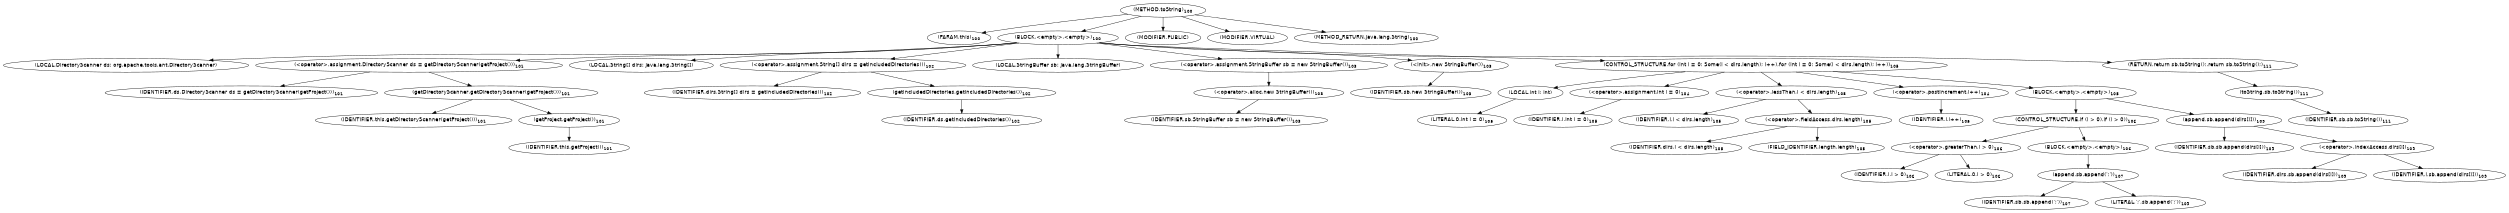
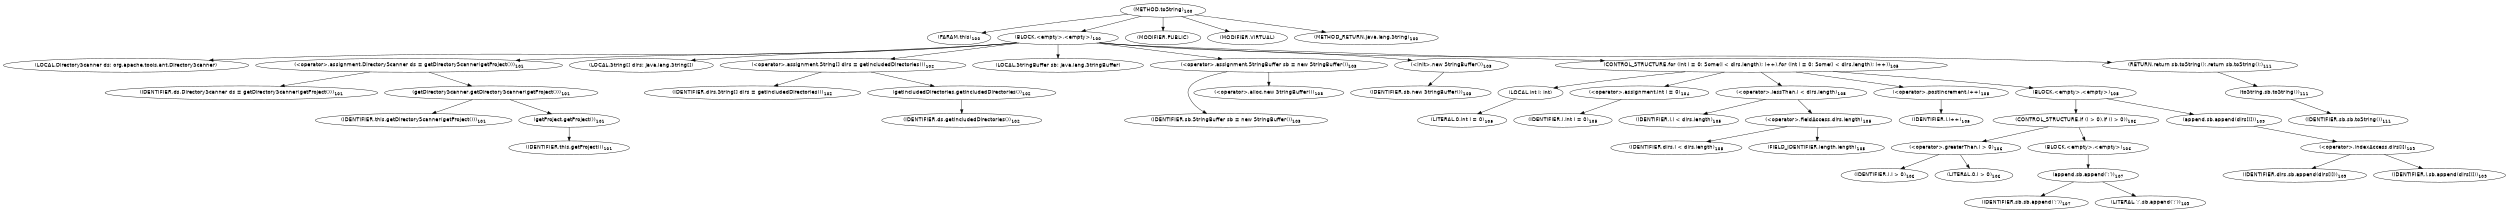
  digraph {
    fontname="DejaVu Sans"
    node [fontname="DejaVu Sans"]
    edge [fontname="DejaVu Sans"]
    n1 [label=<(METHOD,toString)<SUB>100</SUB>>]
    n2 [label=<(PARAM,this)<SUB>100</SUB>>]
    n3 [label=<(BLOCK,&lt;empty&gt;,&lt;empty&gt;)<SUB>100</SUB>>]
    n4 [label=<(MODIFIER,PUBLIC)>]
    n5 [label=<(MODIFIER,VIRTUAL)>]
    n6 [label=<(METHOD_RETURN,java.lang.String)<SUB>100</SUB>>]
    n7 [label=<(LOCAL,DirectoryScanner ds: org.apache.tools.ant.DirectoryScanner)>]
    n8 [label=<(&lt;operator&gt;.assignment,DirectoryScanner ds = getDirectoryScanner(getProject()))<SUB>101</SUB>>]
    n9 [label=<(LOCAL,String[] dirs: java.lang.String[])>]
    n10 [label=<(&lt;operator&gt;.assignment,String[] dirs = getIncludedDirectories())<SUB>102</SUB>>]
    n11 [label=<(LOCAL,StringBuffer sb: java.lang.StringBuffer)>]
    n12 [label=<(&lt;operator&gt;.assignment,StringBuffer sb = new StringBuffer())<SUB>103</SUB>>]
    n13 [label=<(&lt;init&gt;,new StringBuffer())<SUB>103</SUB>>]
    n14 [label=<(CONTROL_STRUCTURE,for (int i = 0; Some(i &lt; dirs.length); i++),for (int i = 0; Some(i &lt; dirs.length); i++))<SUB>105</SUB>>]
    n15 [label=<(RETURN,return sb.toString();,return sb.toString();)<SUB>111</SUB>>]
    n16 [label=<(IDENTIFIER,ds,DirectoryScanner ds = getDirectoryScanner(getProject()))<SUB>101</SUB>>]
    n17 [label=<(getDirectoryScanner,getDirectoryScanner(getProject()))<SUB>101</SUB>>]
    n18 [label=<(IDENTIFIER,dirs,String[] dirs = getIncludedDirectories())<SUB>102</SUB>>]
    n19 [label=<(getIncludedDirectories,getIncludedDirectories())<SUB>102</SUB>>]
    n20 [label=<(IDENTIFIER,sb,StringBuffer sb = new StringBuffer())<SUB>103</SUB>>]
    n21 [label=<(&lt;operator&gt;.alloc,new StringBuffer())<SUB>103</SUB>>]
    n22 [label=<(IDENTIFIER,sb,new StringBuffer())<SUB>103</SUB>>]
    n23 [label=<(LOCAL,int i: int)>]
    n24 [label=<(&lt;operator&gt;.assignment,int i = 0)<SUB>104</SUB>>]
    n25 [label=<(&lt;operator&gt;.lessThan,i &lt; dirs.length)<SUB>105</SUB>>]
-   n26 [label=<(&lt;operator&gt;.postIncrement,i++)<SUB>104</SUB>>]
+   n26 [label=<(&lt;operator&gt;.postIncrement,i++)<SUB>105</SUB>>]
    n27 [label=<(BLOCK,&lt;empty&gt;,&lt;empty&gt;)<SUB>105</SUB>>]
    n28 [label=<(toString,sb.toString())<SUB>111</SUB>>]
    n29 [label=<(IDENTIFIER,this,getDirectoryScanner(getProject()))<SUB>101</SUB>>]
    n30 [label=<(getProject,getProject())<SUB>101</SUB>>]
    n31 [label=<(IDENTIFIER,this,getProject())<SUB>101</SUB>>]
    n32 [label=<(IDENTIFIER,ds,getIncludedDirectories())<SUB>102</SUB>>]
    n33 [label=<(LITERAL,0,int i = 0)<SUB>105</SUB>>]
    n34 [label=<(IDENTIFIER,i,int i = 0)<SUB>105</SUB>>]
    n35 [label=<(IDENTIFIER,i,i &lt; dirs.length)<SUB>105</SUB>>]
    n36 [label=<(&lt;operator&gt;.fieldAccess,dirs.length)<SUB>105</SUB>>]
    n37 [label=<(IDENTIFIER,i,i++)<SUB>105</SUB>>]
    n38 [label=<(CONTROL_STRUCTURE,if (i &gt; 0),if (i &gt; 0))<SUB>106</SUB>>]
    n39 [label=<(append,sb.append(dirs[i]))<SUB>109</SUB>>]
    n40 [label=<(IDENTIFIER,dirs,i &lt; dirs.length)<SUB>105</SUB>>]
    n41 [label=<(FIELD_IDENTIFIER,length,length)<SUB>105</SUB>>]
    n42 [label=<(&lt;operator&gt;.greaterThan,i &gt; 0)<SUB>106</SUB>>]
    n43 [label=<(BLOCK,&lt;empty&gt;,&lt;empty&gt;)<SUB>106</SUB>>]
-   n44 [label=<(IDENTIFIER,sb,sb.append(dirs[i]))<SUB>109</SUB>>]
    n45 [label=<(&lt;operator&gt;.indexAccess,dirs[i])<SUB>109</SUB>>]
    n46 [label=<(IDENTIFIER,i,i &gt; 0)<SUB>106</SUB>>]
    n47 [label=<(LITERAL,0,i &gt; 0)<SUB>106</SUB>>]
    n48 [label=<(append,sb.append(';'))<SUB>107</SUB>>]
    n49 [label=<(IDENTIFIER,sb,sb.append(';'))<SUB>107</SUB>>]
    n50 [label=<(LITERAL,';',sb.append(';'))<SUB>109</SUB>>]
    n51 [label=<(IDENTIFIER,dirs,sb.append(dirs[i]))<SUB>109</SUB>>]
    n52 [label=<(IDENTIFIER,i,sb.append(dirs[i]))<SUB>109</SUB>>]
    n53 [label=<(IDENTIFIER,sb,sb.toString())<SUB>111</SUB>>]
    n1 -> n2
    n1 -> n3
    n1 -> n4
    n1 -> n5
    n1 -> n6
    n3 -> n7
    n3 -> n8
    n3 -> n9
    n3 -> n10
    n3 -> n11
    n3 -> n12
    n3 -> n13
    n3 -> n14
    n3 -> n15
    n8 -> n16
    n8 -> n17
    n10 -> n18
    n10 -> n19
-   n21 -> n20
+   n12 -> n20
    n12 -> n21
    n13 -> n22
    n14 -> n23
    n14 -> n24
    n14 -> n25
    n14 -> n26
    n14 -> n27
    n15 -> n28
    n17 -> n29
    n17 -> n30
    n19 -> n32
    n23 -> n33
    n24 -> n34
    n25 -> n35
    n25 -> n36
    n26 -> n37
    n27 -> n38
    n27 -> n39
    n28 -> n53
    n30 -> n31
    n36 -> n40
    n36 -> n41
    n38 -> n42
    n38 -> n43
-   n39 -> n44
    n39 -> n45
    n42 -> n46
    n42 -> n47
    n43 -> n48
    n45 -> n51
    n45 -> n52
    n48 -> n49
    n48 -> n50
  }
